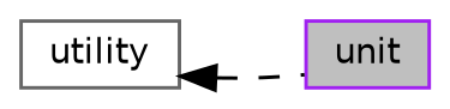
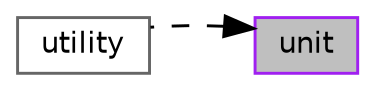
  digraph {
    rankdir=LR
    node [fontname=Helvetica fontsize=10 shape=box style=filled]
    n1 [color=gray40 fillcolor=white height=0.2 label=utility width=0.4]
    n2 [color=purple fillcolor=grey75 fontcolor=black height=0.2 label=unit width=0.4]
-   n1 -> n2 [dir=back fontname=Helvetica fontsize=10 labelfontname=Helvetica labelfontsize=10 shape=plaintext style=dashed]
+   n2 -> n1 [dir=back fontname=Helvetica fontsize=10 labelfontname=Helvetica labelfontsize=10 shape=plaintext style=dashed]
  }
